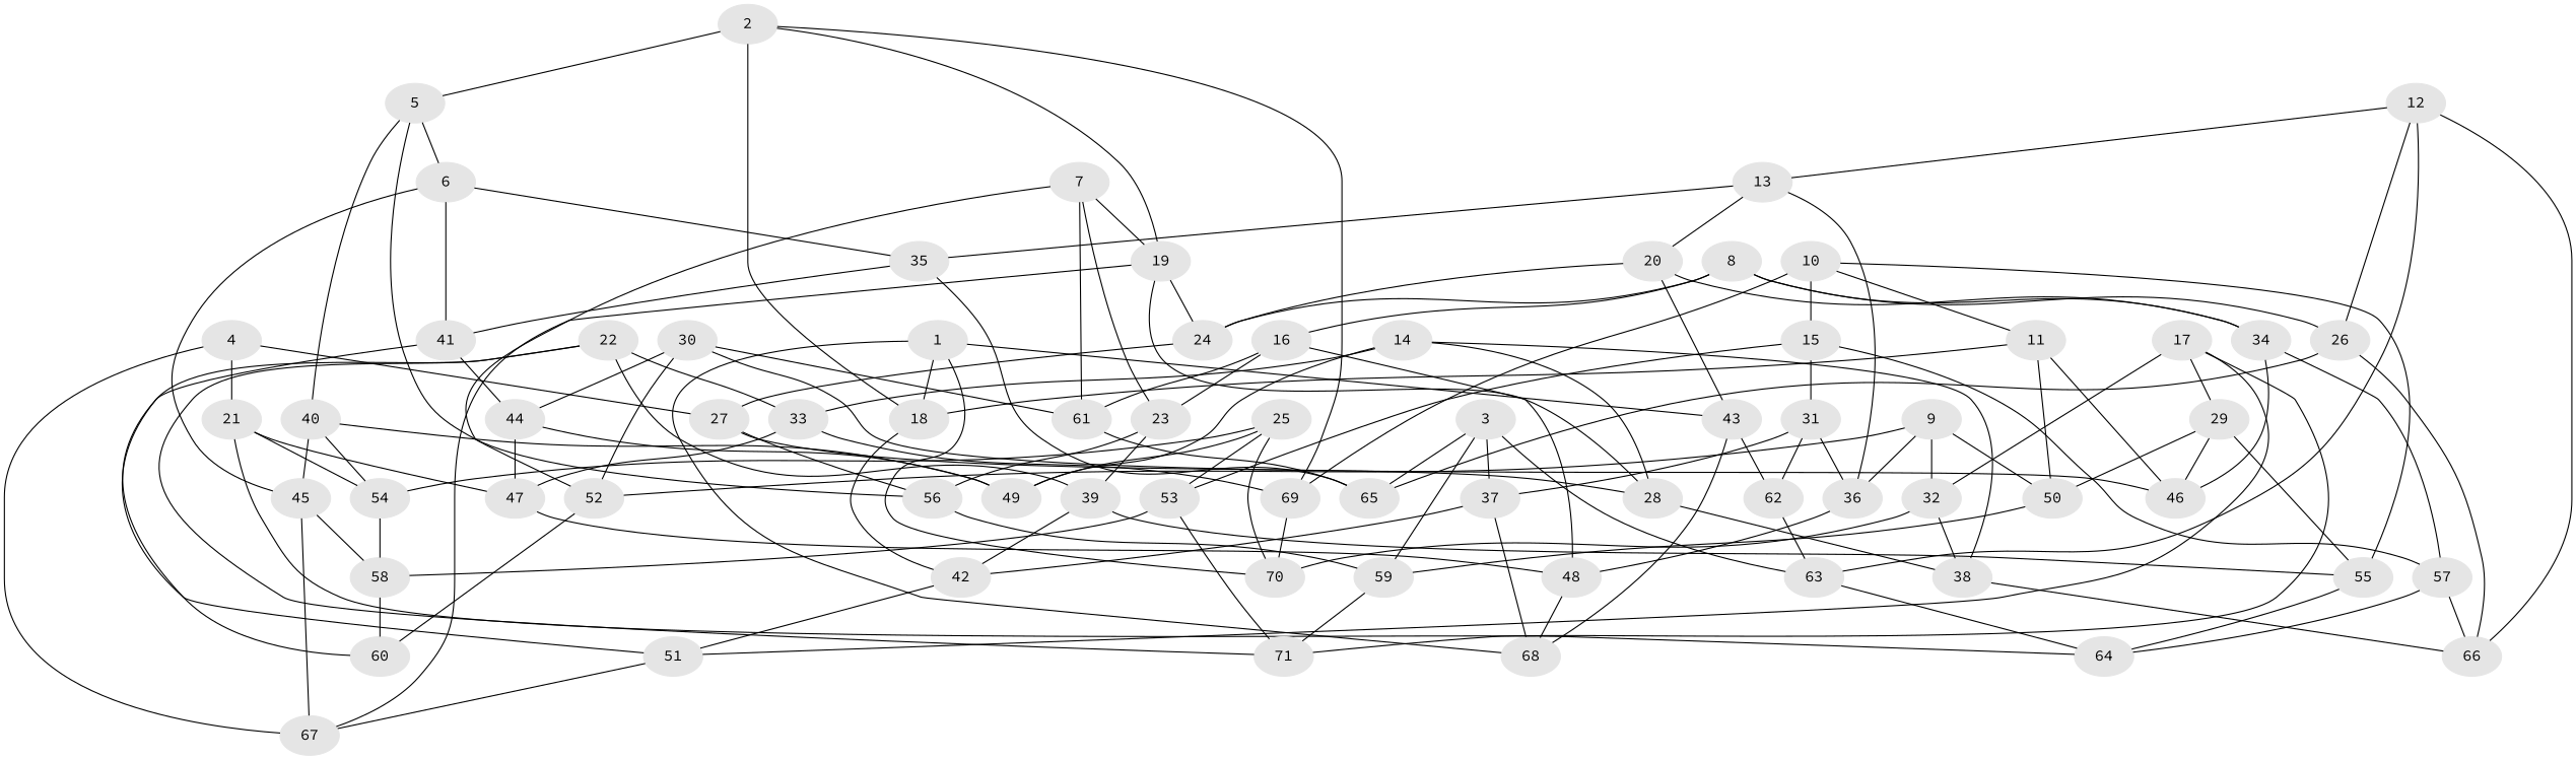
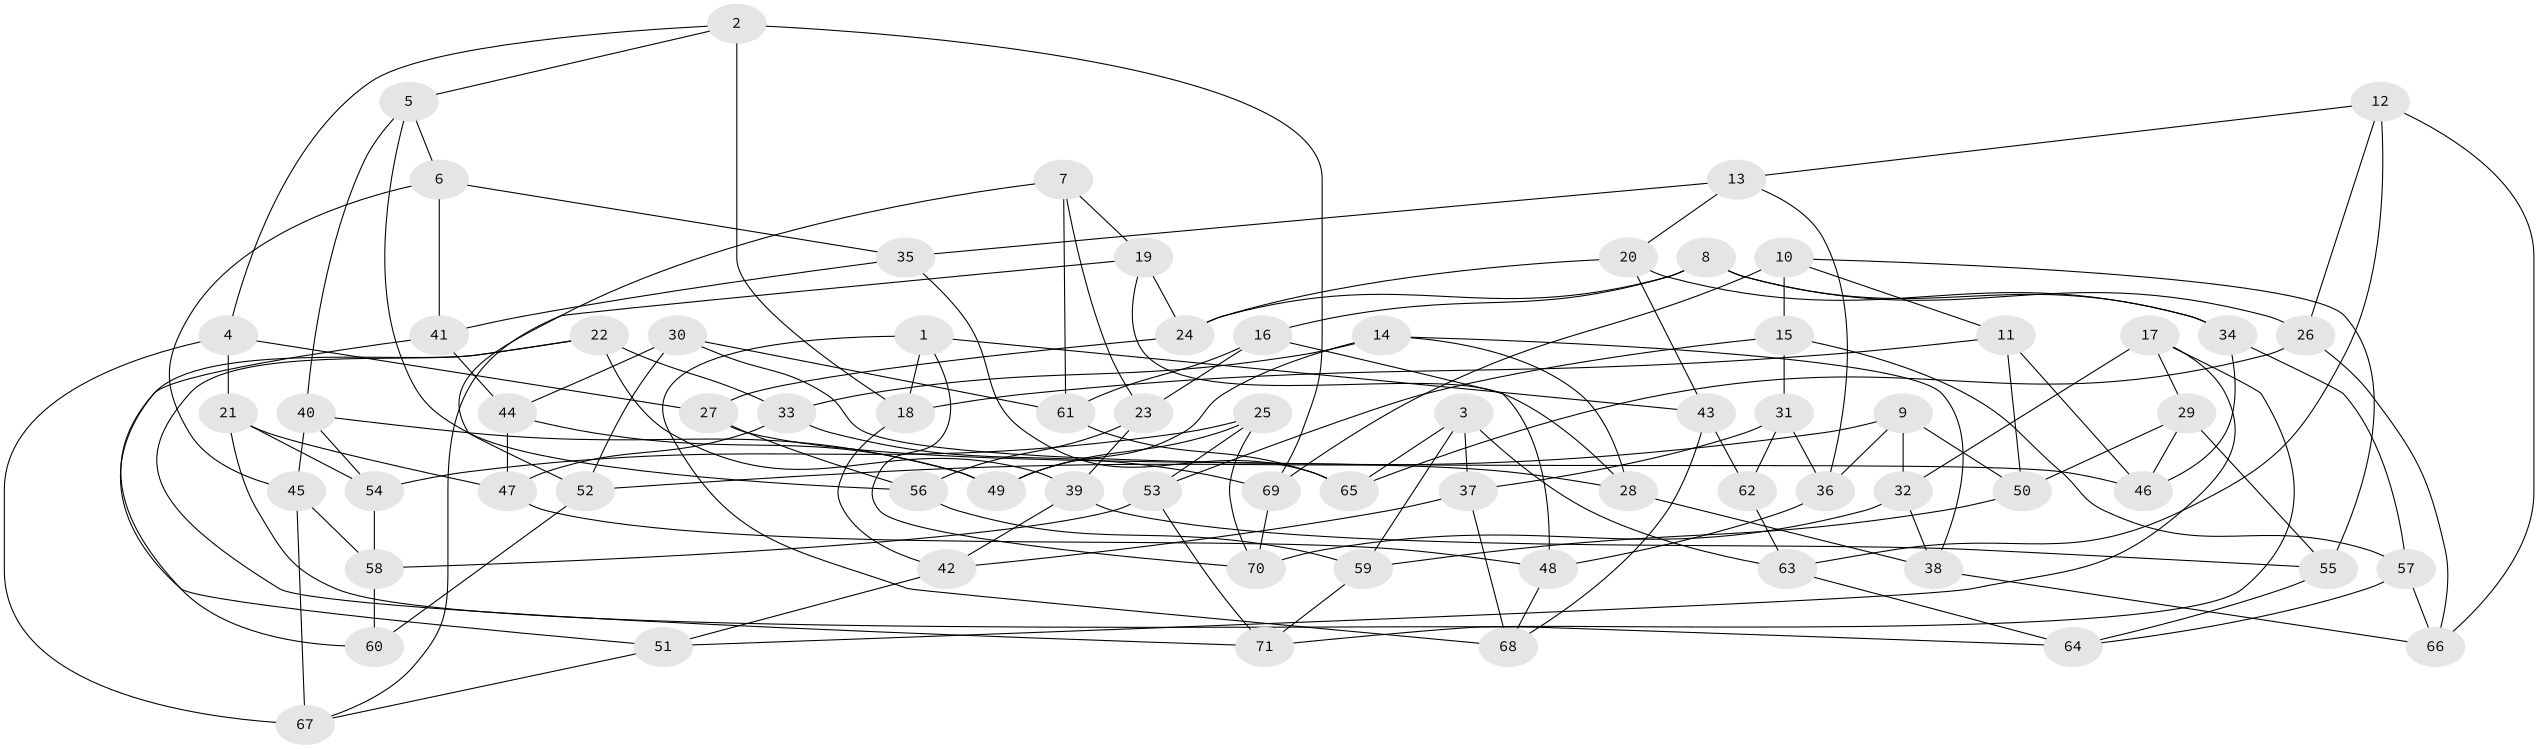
  graph {
    fontname="Source Code Pro"
    node [color=gray90 fontname="Source Code Pro" style=filled]
    edge [fontname="Source Code Pro"]
    1
    18
    43
    68
    70
    42
    62
    2
    4
    5
    69
    21
    27
    67
    6
    40
    56
    3
    37
    59
    63
    65
    71
    64
    47
    54
    28
    35
    41
    45
    49
    51
    44
    58
    7
    19
    23
    52
    61
    24
    39
    60
    8
    16
    26
    34
    48
    66
    46
    57
    9
    32
    36
    50
    38
    10
    11
    15
    55
    31
    53
    12
    13
    20
    14
    33
    17
    29
    22
    25
    30
    1 -- 18
    1 -- 43
    1 -- 68
    1 -- 70
    18 -- 42
    43 -- 68
    43 -- 62
    42 -- 51
    62 -- 63
    2 -- 18
-   2 -- 19
+   2 -- 4
    2 -- 5
    2 -- 69
    4 -- 21
    4 -- 27
    4 -- 67
    5 -- 6
    5 -- 40
    5 -- 56
    69 -- 70
    21 -- 64
    21 -- 47
    21 -- 54
    27 -- 56
    27 -- 28
    6 -- 35
    6 -- 41
    6 -- 45
    40 -- 54
    40 -- 45
    40 -- 49
    56 -- 59
    3 -- 37
    3 -- 59
    3 -- 63
    3 -- 65
    37 -- 68
    37 -- 42
    59 -- 71
    63 -- 64
    47 -- 48
    54 -- 58
    28 -- 38
    35 -- 65
    35 -- 41
    41 -- 51
    41 -- 44
    45 -- 67
    45 -- 58
    51 -- 67
    44 -- 47
    44 -- 49
    58 -- 60
    7 -- 19
    7 -- 23
    7 -- 52
    7 -- 61
    19 -- 67
    19 -- 28
    19 -- 24
    23 -- 56
    23 -- 39
    52 -- 60
    61 -- 65
    24 -- 27
    39 -- 42
    39 -- 55
    8 -- 24
    8 -- 16
    8 -- 26
    8 -- 34
    16 -- 23
    16 -- 61
    16 -- 48
    26 -- 65
    26 -- 66
    34 -- 46
    34 -- 57
    48 -- 68
    57 -- 64
    57 -- 66
    9 -- 52
    9 -- 32
    9 -- 36
    9 -- 50
    32 -- 70
    32 -- 38
    36 -- 48
    50 -- 59
    38 -- 66
    10 -- 69
    10 -- 11
    10 -- 15
    10 -- 55
    11 -- 18
    11 -- 46
    11 -- 50
    15 -- 57
    15 -- 31
    15 -- 53
    55 -- 64
    31 -- 62
    31 -- 37
    31 -- 36
    53 -- 71
    53 -- 58
    12 -- 63
    12 -- 26
    12 -- 66
    12 -- 13
    13 -- 35
    13 -- 36
    13 -- 20
    20 -- 43
    20 -- 24
    20 -- 34
    14 -- 28
    14 -- 49
    14 -- 38
    14 -- 33
    33 -- 69
    33 -- 47
    17 -- 71
    17 -- 51
    17 -- 32
    17 -- 29
    29 -- 46
    29 -- 50
    29 -- 55
    22 -- 71
    22 -- 39
    22 -- 60
    22 -- 33
    25 -- 70
    25 -- 54
    25 -- 49
    25 -- 53
    30 -- 44
    30 -- 52
    30 -- 61
    30 -- 46
  }
